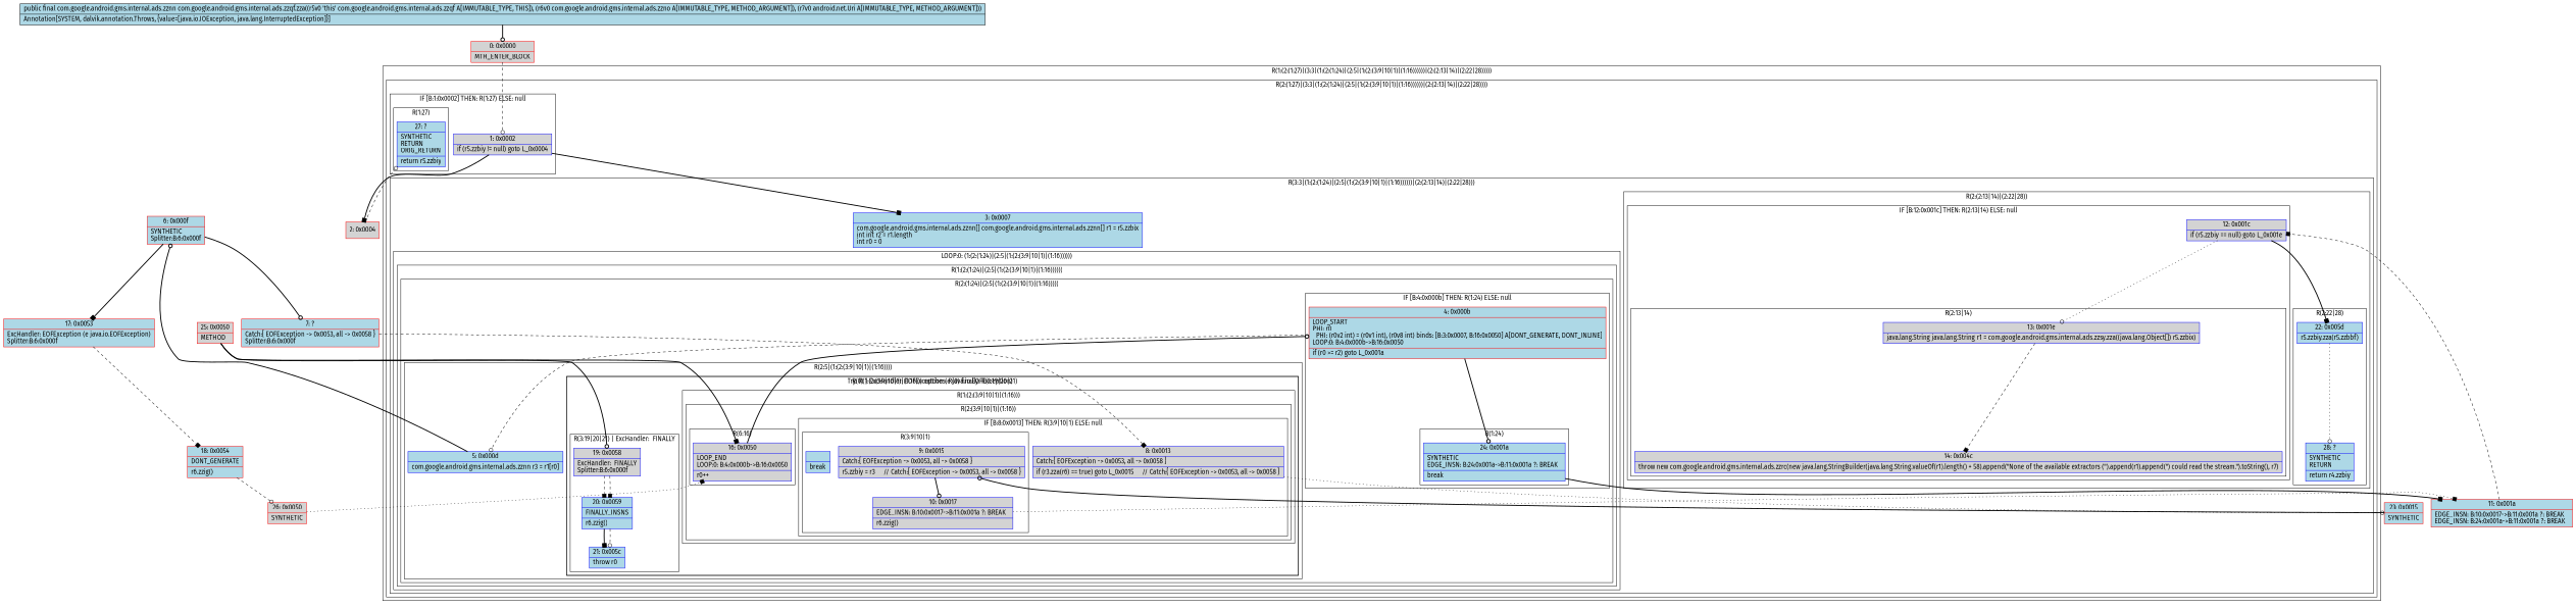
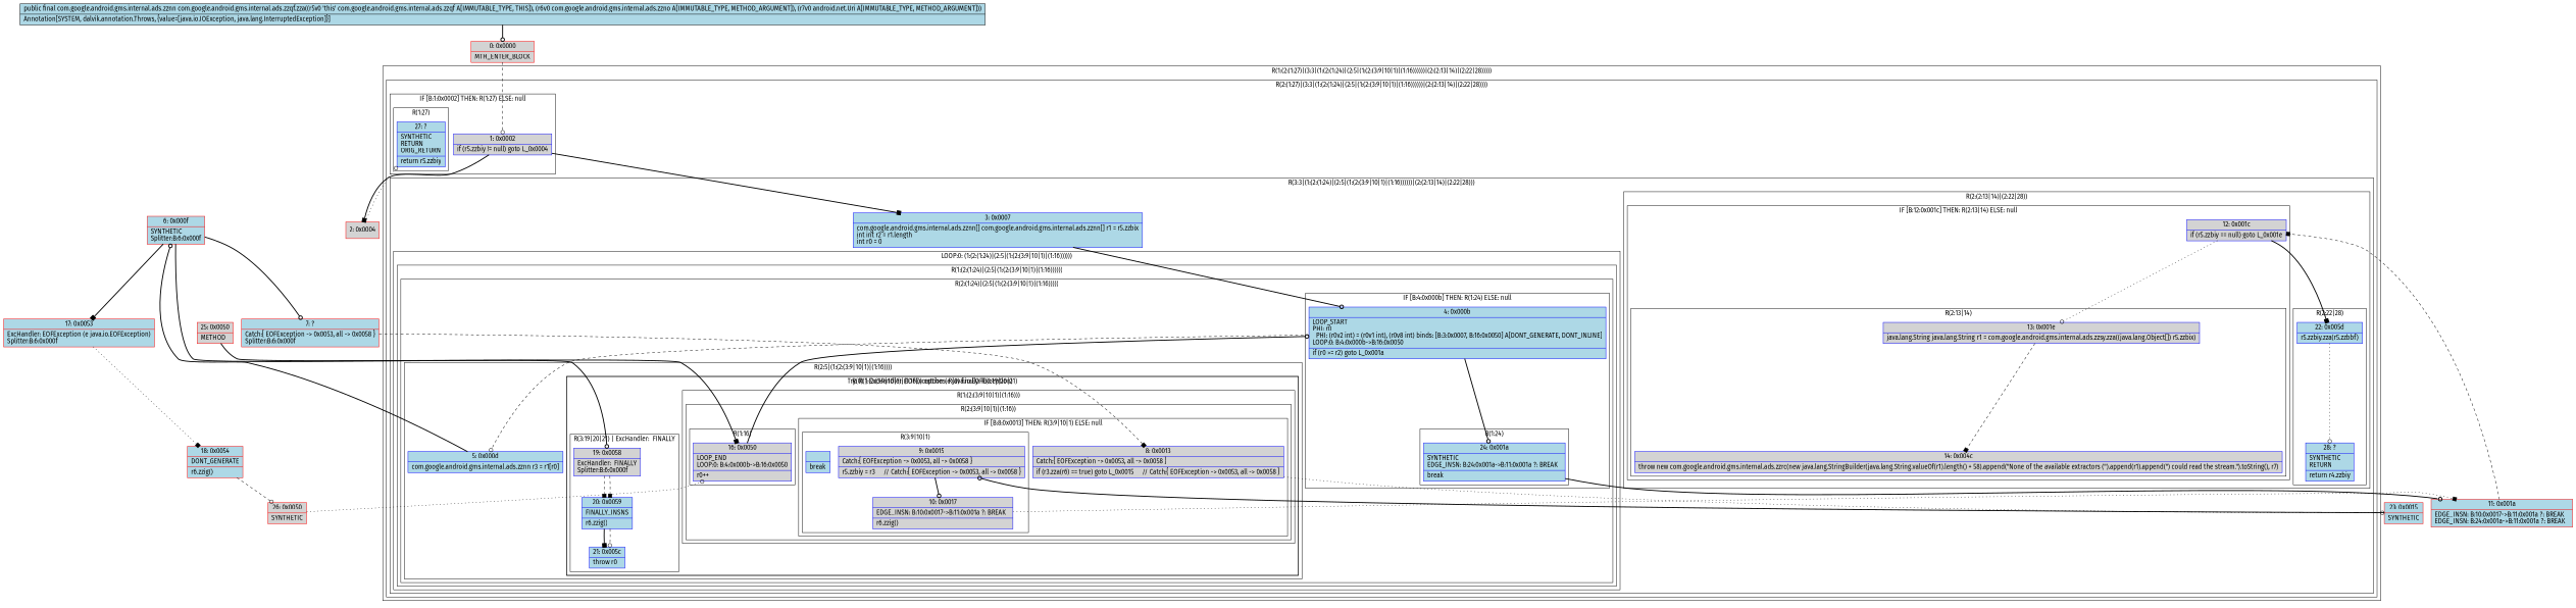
  digraph {
    fontname="Fira Sans"
    node [color=blue fillcolor=lightblue fontname="Fira Sans" shape=record style=filled]
    edge [arrowhead=odot fontname="Fira Sans" style=bold]
    n1 [label="{27\:\ ?|SYNTHETIC\lRETURN\lORIG_RETURN\l|return r5.zzbiy\l}"]
    n2 [fillcolor=lightgrey label="{1\:\ 0x0002|if (r5.zzbiy != null) goto L_0x0004\l}"]
    n3 [label="{24\:\ 0x001a|SYNTHETIC\lEDGE_INSN: B:24:0x001a\-\>B:11:0x001a ?: BREAK  \l|break\l}"]
-   n4 [color=red label="{4\:\ 0x000b|LOOP_START\lPHI: r0 \l  PHI: (r0v2 int) = (r0v1 int), (r0v8 int) binds: [B:3:0x0007, B:16:0x0050] A[DONT_GENERATE, DONT_INLINE]\lLOOP:0: B:4:0x000b\-\>B:16:0x0050\l|if (r0 \>= r2) goto L_0x001a\l}"]
+   n4 [label="{4\:\ 0x000b|LOOP_START\lPHI: r0 \l  PHI: (r0v2 int) = (r0v1 int), (r0v8 int) binds: [B:3:0x0007, B:16:0x0050] A[DONT_GENERATE, DONT_INLINE]\lLOOP:0: B:4:0x000b\-\>B:16:0x0050\l|if (r0 \>= r2) goto L_0x001a\l}"]
    n5 [fillcolor=lightgrey label="{9\:\ 0x0015|Catch:\{ EOFException \-\> 0x0053, all \-\> 0x0058 \}\l|r5.zzbiy = r3     \/\/ Catch:\{ EOFException \-\> 0x0053, all \-\> 0x0058 \}\l}"]
    n6 [fillcolor=lightgrey label="{10\:\ 0x0017|EDGE_INSN: B:10:0x0017\-\>B:11:0x001a ?: BREAK  \l|r6.zzig()\l}"]
    n7 [label="{|break\l}"]
    n8 [fillcolor=lightgrey label="{8\:\ 0x0013|Catch:\{ EOFException \-\> 0x0053, all \-\> 0x0058 \}\l|if (r3.zza(r6) == true) goto L_0x0015     \/\/ Catch:\{ EOFException \-\> 0x0053, all \-\> 0x0058 \}\l}"]
    n9 [fillcolor=lightgrey label="{16\:\ 0x0050|LOOP_END\lLOOP:0: B:4:0x000b\-\>B:16:0x0050\l|r0++\l}"]
    n10 [fillcolor=lightgrey label="{19\:\ 0x0058|ExcHandler:  FINALLY\lSplitter:B:6:0x000f\l}"]
    n11 [label="{20\:\ 0x0059|FINALLY_INSNS\l|r6.zzig()\l}"]
    n12 [label="{21\:\ 0x005c|throw r0\l}"]
    n13 [label="{5\:\ 0x000d|com.google.android.gms.internal.ads.zznn r3 = r1[r0]\l}"]
    n14 [fillcolor=lightgrey label="{13\:\ 0x001e|java.lang.String java.lang.String r1 = com.google.android.gms.internal.ads.zzsy.zza((java.lang.Object[]) r5.zzbix)\l}"]
    n15 [fillcolor=lightgrey label="{14\:\ 0x004c|throw new com.google.android.gms.internal.ads.zzrc(new java.lang.StringBuilder(java.lang.String.valueOf(r1).length() + 58).append(\"None of the available extractors (\").append(r1).append(\") could read the stream.\").toString(), r7)\l}"]
    n16 [fillcolor=lightgrey label="{12\:\ 0x001c|if (r5.zzbiy == null) goto L_0x001e\l}"]
    n17 [label="{22\:\ 0x005d|r5.zzbiy.zza(r5.zzbbf)\l}"]
    n18 [label="{28\:\ ?|SYNTHETIC\lRETURN\l|return r4.zzbiy\l}"]
    n19 [label="{3\:\ 0x0007|com.google.android.gms.internal.ads.zznn[] com.google.android.gms.internal.ads.zznn[] r1 = r5.zzbix\lint int r2 = r1.length\lint r0 = 0\l}"]
    n20 [color=red fillcolor=lightgrey label="{2\:\ 0x0004}"]
    n21 [color=red label="{11\:\ 0x001a|EDGE_INSN: B:10:0x0017\-\>B:11:0x001a ?: BREAK  \lEDGE_INSN: B:24:0x001a\-\>B:11:0x001a ?: BREAK  \l}"]
    n22 [color=red label="{23\:\ 0x0015|SYNTHETIC\l}"]
    n23 [color=red label="{6\:\ 0x000f|SYNTHETIC\lSplitter:B:6:0x000f\l}"]
    n24 [color=red label="{7\:\ ?|Catch:\{ EOFException \-\> 0x0053, all \-\> 0x0058 \}\lSplitter:B:6:0x000f\l}"]
    n25 [color=red label="{17\:\ 0x0053|ExcHandler: EOFException (e java.io.EOFException)\lSplitter:B:6:0x000f\l}"]
    n26 [color=red fillcolor=lightgrey label="{0\:\ 0x0000|MTH_ENTER_BLOCK\l}"]
    n27 [color=red label="{18\:\ 0x0054|DONT_GENERATE\l|r6.zzig()\l}"]
    n28 [color=red fillcolor=lightgrey label="{25\:\ 0x0050|METHOD\l}"]
    n29 [color=red fillcolor=lightgrey label="{26\:\ 0x0050|SYNTHETIC\l}"]
    n30 [label="{public final com.google.android.gms.internal.ads.zznn com.google.android.gms.internal.ads.zzqf.zza((r5v0 'this' com.google.android.gms.internal.ads.zzqf A[IMMUTABLE_TYPE, THIS]), (r6v0 com.google.android.gms.internal.ads.zzno A[IMMUTABLE_TYPE, METHOD_ARGUMENT]), (r7v0 android.net.Uri A[IMMUTABLE_TYPE, METHOD_ARGUMENT]))  | Annotation[SYSTEM, dalvik.annotation.Throws, \{value=[java.io.IOException, java.lang.InterruptedException]\}]\l}" color=""]
    subgraph cluster_1 {
      label="R(1:(2:(1:27)|(3:3|(1:(2:(1:24)|(2:5|(1:(2:(3:9|10|1)|(1:16))))))|(2:(2:13|14)|(2:22|28)))))"
      subgraph cluster_2 {
        label="R(2:(1:27)|(3:3|(1:(2:(1:24)|(2:5|(1:(2:(3:9|10|1)|(1:16))))))|(2:(2:13|14)|(2:22|28))))"
        subgraph cluster_3 {
          label="IF [B:1:0x0002] THEN: R(1:27) ELSE: null"
          n2
          subgraph cluster_4 {
            label="R(1:27)"
            n1
          }
        }
        subgraph cluster_5 {
          label="R(3:3|(1:(2:(1:24)|(2:5|(1:(2:(3:9|10|1)|(1:16))))))|(2:(2:13|14)|(2:22|28)))"
          n19
          subgraph cluster_6 {
            label="LOOP:0: (1:(2:(1:24)|(2:5|(1:(2:(3:9|10|1)|(1:16))))))"
            subgraph cluster_7 {
              label="R(1:(2:(1:24)|(2:5|(1:(2:(3:9|10|1)|(1:16))))))"
              subgraph cluster_8 {
                label="R(2:(1:24)|(2:5|(1:(2:(3:9|10|1)|(1:16)))))"
                subgraph cluster_9 {
                  label="IF [B:4:0x000b] THEN: R(1:24) ELSE: null"
                  n4
                  subgraph cluster_10 {
                    label="R(1:24)"
                    n3
                  }
                }
                subgraph cluster_11 {
                  label="R(2:5|(1:(2:(3:9|10|1)|(1:16))))"
                  n13
                  subgraph cluster_12 {
                    label="Try: R(1:(2:(3:9|10|1)|(1:16))) catches: R(0) finally: R(3:19|20|21)"
                    subgraph cluster_13 {
                      label="R(1:(2:(3:9|10|1)|(1:16)))"
                      subgraph cluster_14 {
                        label="R(2:(3:9|10|1)|(1:16))"
                        subgraph cluster_15 {
                          label="IF [B:8:0x0013] THEN: R(3:9|10|1) ELSE: null"
                          n8
                          subgraph cluster_16 {
                            label="R(3:9|10|1)"
                            n5
                            n6
                            n7
                          }
                        }
                        subgraph cluster_17 {
-                         label="R(6:16)"
+                         label="R(1:16)"
                          n9
                        }
                      }
                    }
                    subgraph cluster_18 {
                      label="R(0) | ExcHandler: EOFException (e java.io.EOFException)\l"
                    }
                    subgraph cluster_19 {
                      label="R(3:19|20|21) | ExcHandler:  FINALLY\l"
                      n10
                      n11
                      n12
                    }
                  }
                }
              }
            }
          }
          subgraph cluster_20 {
            label="R(2:(2:13|14)|(2:22|28))"
            subgraph cluster_21 {
              label="IF [B:12:0x001c] THEN: R(2:13|14) ELSE: null"
              n16
              subgraph cluster_22 {
                label="R(2:13|14)"
                n14
                n15
              }
            }
            subgraph cluster_23 {
              label="R(2:22|28)"
              n17
              n18
            }
          }
        }
      }
    }
    subgraph cluster_24 {
      label="R(0) | ExcHandler: EOFException (e java.io.EOFException)\l"
    }
    subgraph cluster_25 {
      label="R(3:19|20|21) | ExcHandler:  FINALLY\l"
    }
    n2 -> n19 [arrowhead=box]
    n2 -> n20 [arrowhead=box]
-   n3 -> n21 [arrowhead=box]
+   n3 -> n21
    n4 -> n3
    n4 -> n13 [style=dashed]
    n5 -> n6
    n6 -> n21 [arrowhead=box style=dotted]
    n8 -> n22 [style=dotted]
    n9 -> n4
    n10 -> n11 [arrowhead=box style=dashed]
    n10 -> n11 [arrowhead=box style=dashed]
    n11 -> n12 [arrowhead=box]
    n11 -> n12 [style=dashed]
    n13 -> n23
    n14 -> n15 [arrowhead=box style=dashed]
    n16 -> n14 [style=dotted]
    n16 -> n17 [arrowhead=box]
    n17 -> n18 [style=dotted]
-   n20 -> n1 [style=dashed]
+   n19 -> n4
+   n20 -> n1 [style=dotted]
    n21 -> n16 [arrowhead=box style=dashed]
    n22 -> n5
-   n28 -> n10
+   n23 -> n10
    n23 -> n24
    n23 -> n25 [arrowhead=box]
    n24 -> n8 [arrowhead=box style=dashed]
-   n25 -> n27 [arrowhead=box style=dashed]
+   n25 -> n27 [arrowhead=box style=dotted]
    n26 -> n2 [style=dashed]
    n27 -> n29 [style=dashed]
    n28 -> n9 [arrowhead=box]
-   n29 -> n9 [arrowhead=box style=dotted]
+   n29 -> n9 [style=dotted]
    n30 -> n26
  }
